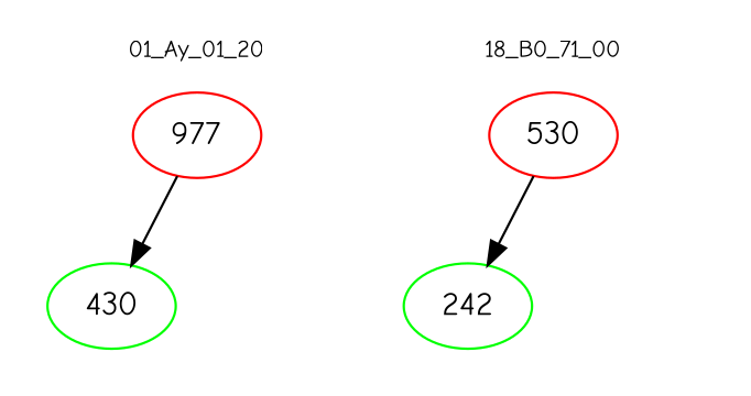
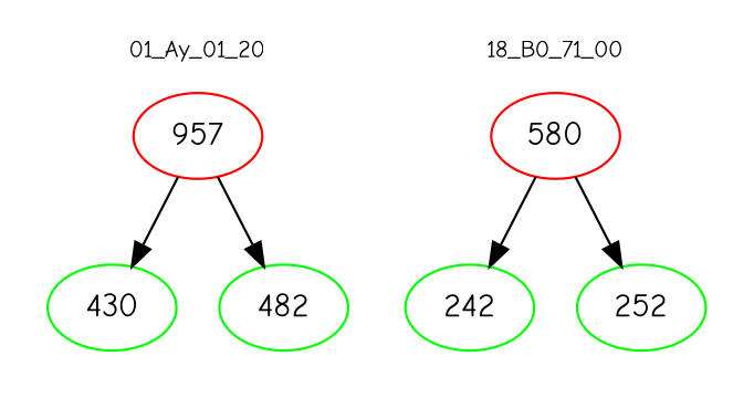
  digraph {
    fontname="Comic Neue"
    node [color=green fontname="Comic Neue"]
    edge [color=black fontname="Comic Neue"]
-   n1 [color=red label=977]
+   n1 [color=red label=957]
    n2 [label=430]
-   n4 [color=red label=530]
+   n3 [label=482]
+   n4 [color=red label=580]
    n5 [label=242]
+   n6 [label=252]
    subgraph cluster_1 {
      color=white
      fontsize=10
      label="01_Ay_01_20"
      n1
      n2
+     n3
    }
    subgraph cluster_2 {
      color=white
      fontsize=10
      label="18_B0_71_00"
      n4
      n5
+     n6
    }
    n1 -> n2
+   n1 -> n3
    n4 -> n5
+   n4 -> n6
  }
